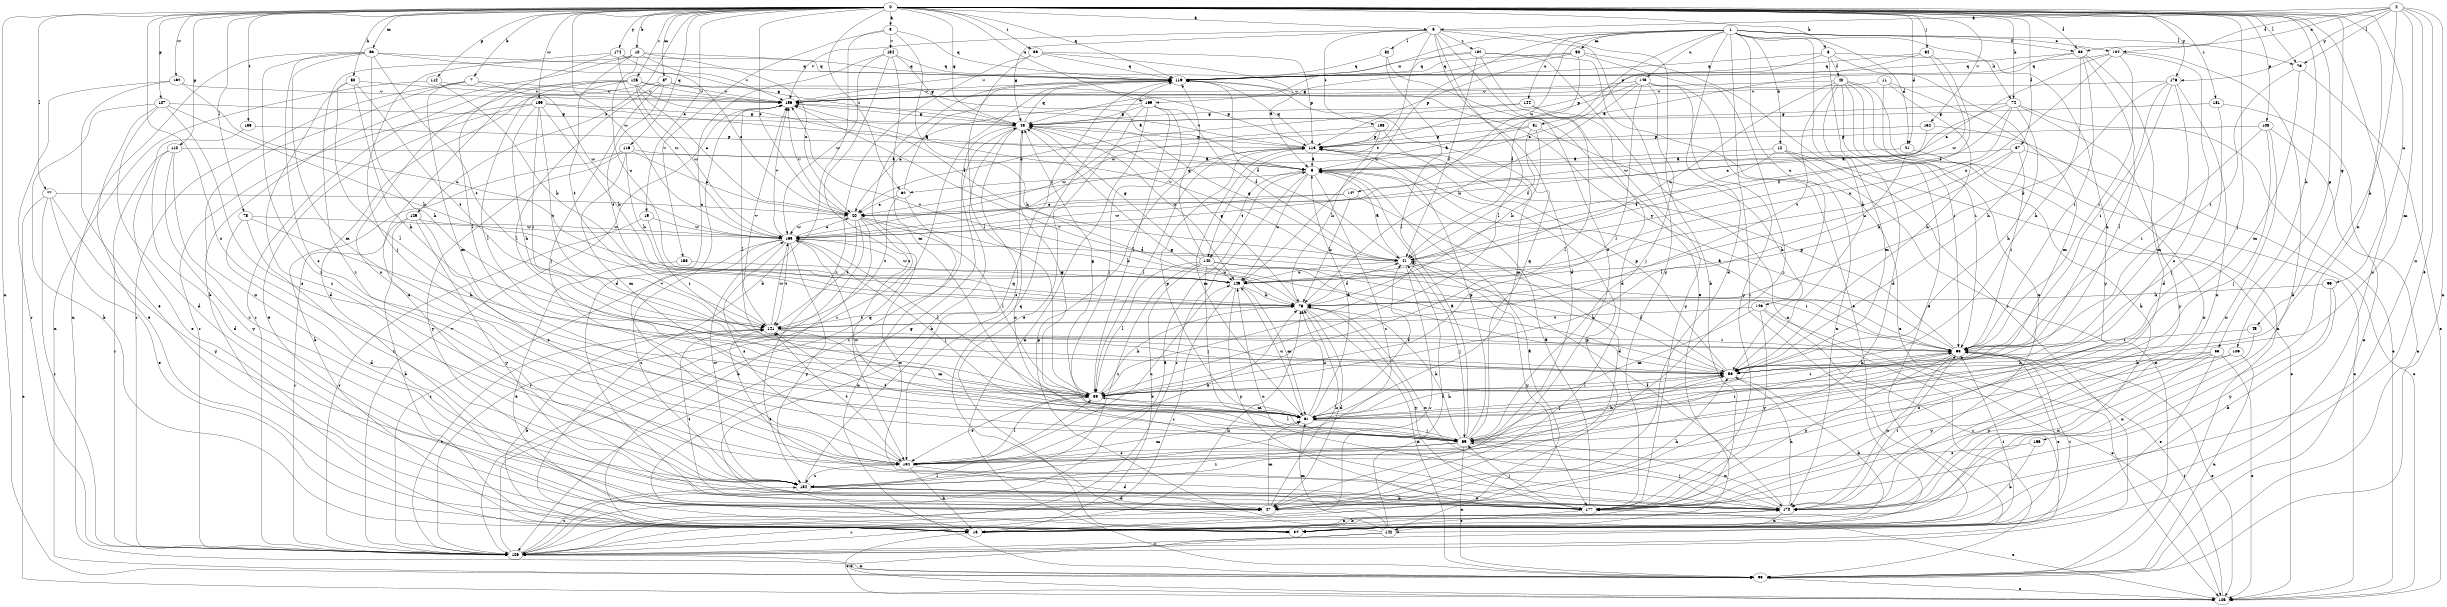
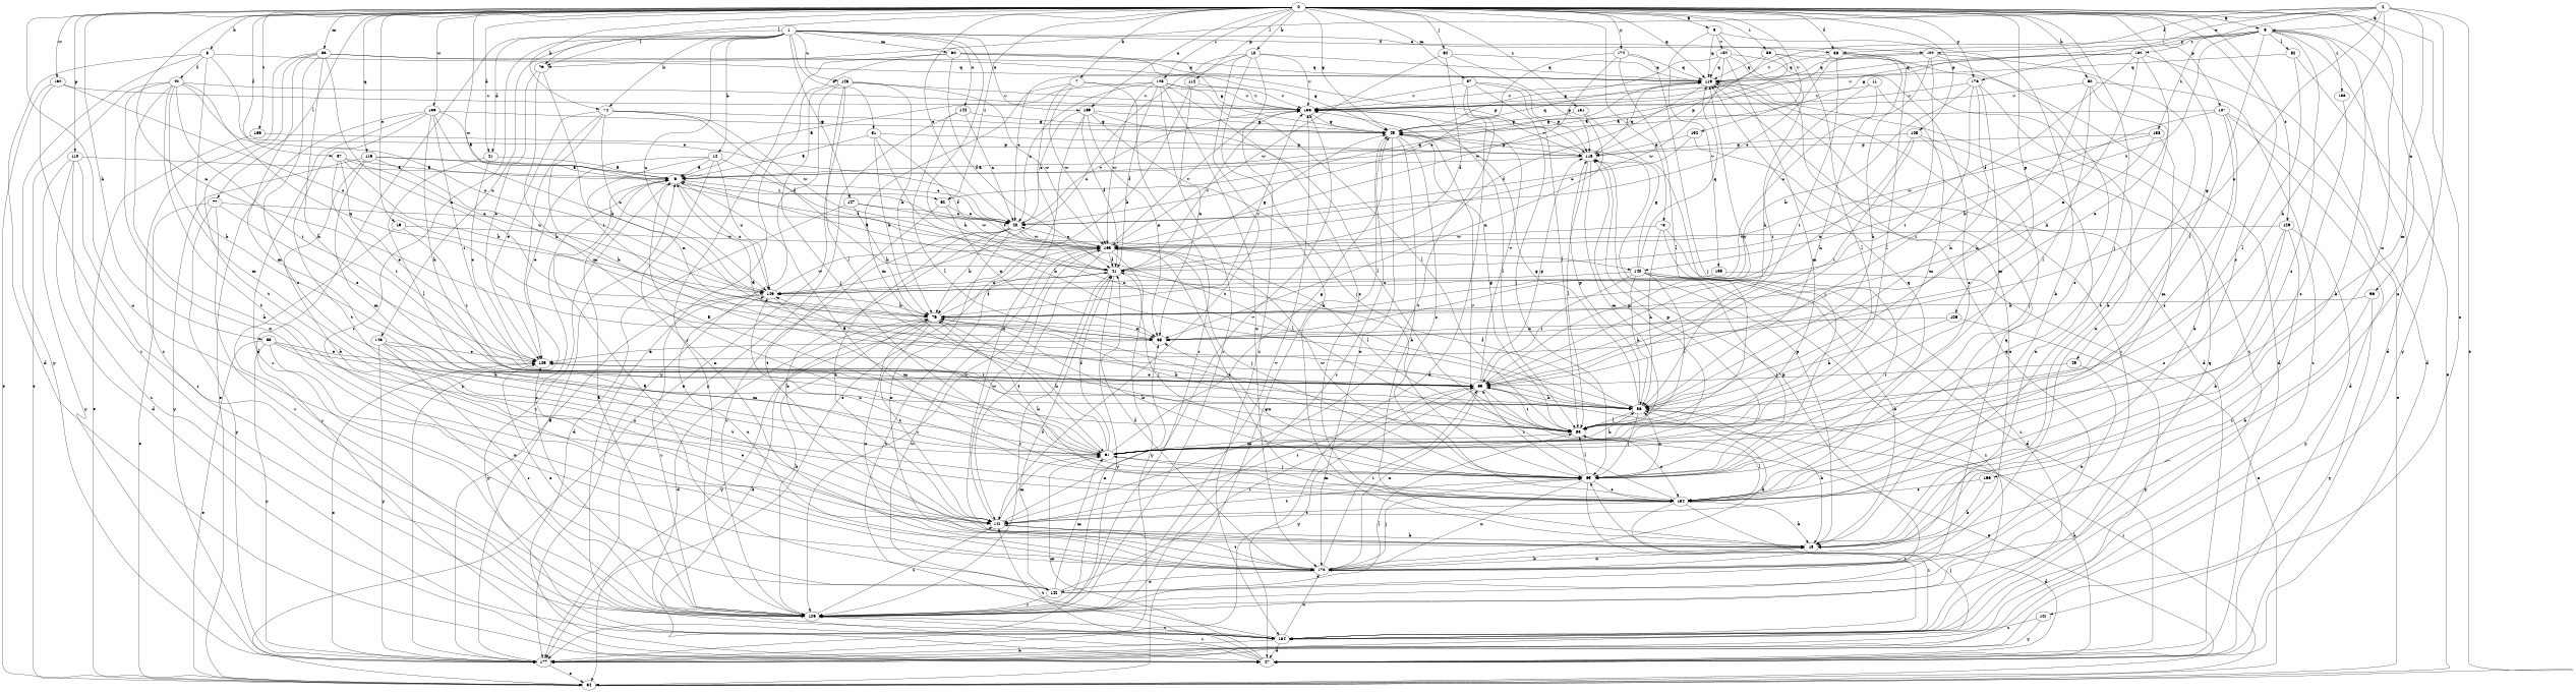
  strict digraph {
    0
    3
    5
    7
    8
    10
    19
    20
    21
    37
    38
    45
    49
    50
    55
    59
    62
    64
    69
    74
    77
    78
    79
    86
    87
    96
    98
+   101
    106
    107
    108
    110
    112
    116
    119
    125
    129
    134
    136
    142
    152
    159
    162
    163
    166
    169
    174
    176
    181
    56
    13
    154
    155
    27
    82
    83
    138
    140
    156
    177
    182
+   183
    126
    91
    170
    40
    149
    184
    141
    11
    63
    76
    6
    105
    113
    34
    41
    1
    12
    31
    90
    104
    143
    144
    146
    147
    2
    0 -> 3 [label=a]
    0 -> 5 [label=a]
    0 -> 7 [label=b]
    0 -> 8 [label=b]
    0 -> 10 [label=b]
    0 -> 19 [label=c]
    0 -> 20 [label=c]
    0 -> 21 [label=d]
    0 -> 37 [label=f]
    0 -> 38 [label=f]
    0 -> 45 [label=g]
    0 -> 49 [label=g]
    0 -> 50 [label=h]
    0 -> 55 [label=h]
    0 -> 59 [label=i]
    0 -> 62 [label=i]
    0 -> 64 [label=j]
    0 -> 69 [label=j]
    0 -> 74 [label=k]
    0 -> 77 [label=l]
    0 -> 78 [label=l]
    0 -> 79 [label=l]
    0 -> 86 [label=m]
    0 -> 87 [label=m]
    0 -> 96 [label=n]
    0 -> 98 [label=n]
+   0 -> 101 [label=o]
    0 -> 106 [label=p]
    0 -> 107 [label=p]
    0 -> 108 [label=p]
    0 -> 110 [label=p]
    0 -> 112 [label=p]
    0 -> 116 [label=q]
    0 -> 119 [label=q]
    0 -> 125 [label=r]
    0 -> 129 [label=s]
    0 -> 134 [label=s]
    0 -> 136 [label=t]
    0 -> 142 [label=u]
    0 -> 152 [label=v]
    0 -> 159 [label=w]
    0 -> 162 [label=w]
    0 -> 163 [label=w]
    0 -> 166 [label=x]
    0 -> 169 [label=x]
    0 -> 174 [label=y]
    0 -> 176 [label=y]
    0 -> 181 [label=z]
    3 -> 119 [label=q]
    3 -> 56 [label=h]
    3 -> 13 [label=b]
    3 -> 154 [label=v]
    3 -> 155 [label=v]
    5 -> 49 [label=g]
    5 -> 134 [label=s]
    5 -> 13 [label=b]
    5 -> 27 [label=d]
    5 -> 82 [label=l]
    5 -> 83 [label=l]
    5 -> 138 [label=t]
    5 -> 140 [label=t]
    5 -> 156 [label=v]
    5 -> 177 [label=y]
    5 -> 182 [label=z]
+   5 -> 183 [label=z]
    7 -> 163 [label=w]
    7 -> 156 [label=v]
    7 -> 126 [label=r]
    7 -> 91 [label=m]
    7 -> 170 [label=x]
    8 -> 20 [label=c]
    8 -> 119 [label=q]
    8 -> 56 [label=h]
    8 -> 27 [label=d]
    8 -> 177 [label=y]
    8 -> 40 [label=f]
    10 -> 20 [label=c]
    10 -> 119 [label=q]
    10 -> 13 [label=b]
    10 -> 156 [label=v]
    10 -> 149 [label=u]
    10 -> 184 [label=z]
    10 -> 141 [label=t]
    19 -> 163 [label=w]
    19 -> 126 [label=r]
    19 -> 63 [label=i]
    20 -> 163 [label=w]
    20 -> 13 [label=b]
    20 -> 83 [label=l]
    20 -> 156 [label=v]
    20 -> 126 [label=r]
    20 -> 170 [label=x]
    20 -> 141 [label=t]
    20 -> 76 [label=k]
    21 -> 83 [label=l]
    21 -> 6 [label=a]
    21 -> 105 [label=o]
    37 -> 149 [label=u]
    37 -> 63 [label=i]
    37 -> 76 [label=k]
    37 -> 6 [label=a]
    37 -> 105 [label=o]
    38 -> 119 [label=q]
    38 -> 56 [label=h]
    38 -> 27 [label=d]
    38 -> 83 [label=l]
    38 -> 63 [label=i]
    38 -> 6 [label=a]
    45 -> 170 [label=x]
    45 -> 63 [label=i]
    49 -> 119 [label=q]
    49 -> 134 [label=s]
    49 -> 13 [label=b]
    49 -> 126 [label=r]
    49 -> 170 [label=x]
-   49 -> 149 [label=u]
+   12 -> 149 [label=u]
    49 -> 113 [label=p]
    50 -> 56 [label=h]
    50 -> 83 [label=l]
    50 -> 156 [label=v]
    50 -> 184 [label=z]
    50 -> 141 [label=t]
    55 -> 134 [label=s]
    55 -> 56 [label=h]
    55 -> 177 [label=y]
    55 -> 170 [label=x]
    55 -> 105 [label=o]
    55 -> 34 [label=e]
    59 -> 119 [label=q]
    59 -> 83 [label=l]
    59 -> 184 [label=z]
    59 -> 6 [label=a]
    59 -> 113 [label=p]
    62 -> 20 [label=c]
    62 -> 98 [label=n]
    62 -> 119 [label=q]
    62 -> 141 [label=t]
    64 -> 119 [label=q]
    64 -> 163 [label=w]
    64 -> 113 [label=p]
    64 -> 41 [label=f]
    69 -> 98 [label=n]
    69 -> 119 [label=q]
    69 -> 134 [label=s]
    69 -> 163 [label=w]
    69 -> 56 [label=h]
    69 -> 83 [label=l]
    69 -> 170 [label=x]
    69 -> 184 [label=z]
    69 -> 141 [label=t]
    69 -> 63 [label=i]
    69 -> 76 [label=k]
    69 -> 6 [label=a]
    69 -> 113 [label=p]
    74 -> 49 [label=g]
    74 -> 163 [label=w]
    74 -> 56 [label=h]
    74 -> 177 [label=y]
    74 -> 149 [label=u]
    74 -> 105 [label=o]
    74 -> 41 [label=f]
    77 -> 20 [label=c]
    77 -> 177 [label=y]
    77 -> 126 [label=r]
    77 -> 105 [label=o]
    77 -> 34 [label=e]
    78 -> 163 [label=w]
    78 -> 56 [label=h]
    78 -> 27 [label=d]
    78 -> 184 [label=z]
    79 -> 91 [label=m]
    79 -> 63 [label=i]
    79 -> 105 [label=o]
    86 -> 49 [label=g]
    86 -> 98 [label=n]
    86 -> 119 [label=q]
    86 -> 134 [label=s]
    86 -> 56 [label=h]
    86 -> 91 [label=m]
    86 -> 184 [label=z]
    86 -> 141 [label=t]
    87 -> 69 [label=j]
    87 -> 27 [label=d]
    87 -> 83 [label=l]
    87 -> 156 [label=v]
    87 -> 141 [label=t]
    87 -> 113 [label=p]
    96 -> 13 [label=b]
    96 -> 177 [label=y]
    96 -> 76 [label=k]
    98 -> 105 [label=o]
+   101 -> 177 [label=y]
+   101 -> 184 [label=z]
    106 -> 98 [label=n]
    106 -> 56 [label=h]
    106 -> 177 [label=y]
    107 -> 49 [label=g]
    107 -> 134 [label=s]
    107 -> 13 [label=b]
    107 -> 27 [label=d]
    107 -> 76 [label=k]
    107 -> 34 [label=e]
    108 -> 69 [label=j]
    108 -> 98 [label=n]
    108 -> 170 [label=x]
    108 -> 63 [label=i]
    108 -> 113 [label=p]
    110 -> 27 [label=d]
    110 -> 177 [label=y]
    110 -> 126 [label=r]
    110 -> 184 [label=z]
    110 -> 6 [label=a]
    112 -> 98 [label=n]
    112 -> 156 [label=v]
    112 -> 76 [label=k]
    116 -> 20 [label=c]
    116 -> 13 [label=b]
    116 -> 177 [label=y]
    116 -> 91 [label=m]
    116 -> 76 [label=k]
    116 -> 6 [label=a]
    119 -> 156 [label=v]
    119 -> 126 [label=r]
    119 -> 41 [label=f]
    125 -> 20 [label=c]
    125 -> 134 [label=s]
    125 -> 163 [label=w]
    125 -> 83 [label=l]
    125 -> 156 [label=v]
    125 -> 126 [label=r]
    125 -> 170 [label=x]
    125 -> 6 [label=a]
    125 -> 41 [label=f]
    129 -> 134 [label=s]
    129 -> 163 [label=w]
    129 -> 13 [label=b]
    129 -> 177 [label=y]
    129 -> 126 [label=r]
    134 -> 13 [label=b]
    134 -> 27 [label=d]
    134 -> 83 [label=l]
    134 -> 156 [label=v]
    134 -> 91 [label=m]
    134 -> 149 [label=u]
    134 -> 184 [label=z]
    134 -> 141 [label=t]
    134 -> 76 [label=k]
    136 -> 113 [label=p]
    136 -> 34 [label=e]
    142 -> 119 [label=q]
    142 -> 126 [label=r]
    142 -> 91 [label=m]
    142 -> 63 [label=i]
    142 -> 6 [label=a]
    142 -> 105 [label=o]
    142 -> 113 [label=p]
    142 -> 41 [label=f]
    152 -> 20 [label=c]
    152 -> 170 [label=x]
    152 -> 113 [label=p]
    159 -> 49 [label=g]
    159 -> 56 [label=h]
    159 -> 126 [label=r]
    159 -> 141 [label=t]
    159 -> 63 [label=i]
    159 -> 76 [label=k]
    159 -> 6 [label=a]
    159 -> 34 [label=e]
    162 -> 156 [label=v]
    162 -> 126 [label=r]
    162 -> 149 [label=u]
    162 -> 34 [label=e]
    163 -> 20 [label=c]
    163 -> 69 [label=j]
    163 -> 134 [label=s]
    163 -> 83 [label=l]
    163 -> 156 [label=v]
    163 -> 177 [label=y]
    163 -> 126 [label=r]
    163 -> 184 [label=z]
    163 -> 141 [label=t]
    163 -> 41 [label=f]
    166 -> 134 [label=s]
    166 -> 13 [label=b]
    169 -> 20 [label=c]
    169 -> 49 [label=g]
    169 -> 69 [label=j]
    169 -> 98 [label=n]
    169 -> 83 [label=l]
    169 -> 34 [label=e]
    169 -> 41 [label=f]
    174 -> 20 [label=c]
    174 -> 69 [label=j]
    174 -> 119 [label=q]
    174 -> 163 [label=w]
    174 -> 83 [label=l]
    176 -> 56 [label=h]
    176 -> 156 [label=v]
    176 -> 91 [label=m]
    176 -> 170 [label=x]
    176 -> 63 [label=i]
    176 -> 76 [label=k]
    181 -> 49 [label=g]
    181 -> 69 [label=j]
    181 -> 98 [label=n]
    56 -> 49 [label=g]
    56 -> 69 [label=j]
    56 -> 13 [label=b]
    56 -> 83 [label=l]
    56 -> 113 [label=p]
    56 -> 41 [label=f]
    13 -> 170 [label=x]
    13 -> 105 [label=o]
    13 -> 113 [label=p]
    154 -> 49 [label=g]
    154 -> 119 [label=q]
    154 -> 134 [label=s]
    154 -> 163 [label=w]
    154 -> 27 [label=d]
    154 -> 91 [label=m]
    155 -> 149 [label=u]
    155 -> 34 [label=e]
    27 -> 56 [label=h]
    27 -> 126 [label=r]
    27 -> 91 [label=m]
    27 -> 141 [label=t]
    27 -> 76 [label=k]
    82 -> 119 [label=q]
    82 -> 83 [label=l]
    82 -> 34 [label=e]
    83 -> 49 [label=g]
    83 -> 134 [label=s]
    83 -> 91 [label=m]
    83 -> 63 [label=i]
    83 -> 76 [label=k]
    138 -> 163 [label=w]
    138 -> 91 [label=m]
    138 -> 76 [label=k]
    138 -> 113 [label=p]
    140 -> 49 [label=g]
    140 -> 69 [label=j]
    140 -> 119 [label=q]
    140 -> 56 [label=h]
    140 -> 13 [label=b]
    140 -> 83 [label=l]
    140 -> 149 [label=u]
    140 -> 184 [label=z]
    140 -> 63 [label=i]
    156 -> 49 [label=g]
    156 -> 83 [label=l]
    177 -> 69 [label=j]
    177 -> 6 [label=a]
    177 -> 105 [label=o]
    177 -> 34 [label=e]
    182 -> 98 [label=n]
    182 -> 119 [label=q]
    182 -> 27 [label=d]
    182 -> 156 [label=v]
    182 -> 105 [label=o]
    182 -> 41 [label=f]
+   183 -> 134 [label=s]
    126 -> 98 [label=n]
    126 -> 119 [label=q]
    126 -> 83 [label=l]
    126 -> 156 [label=v]
    126 -> 184 [label=z]
    126 -> 141 [label=t]
    126 -> 76 [label=k]
    126 -> 6 [label=a]
    91 -> 49 [label=g]
    91 -> 69 [label=j]
    91 -> 56 [label=h]
    91 -> 149 [label=u]
    91 -> 76 [label=k]
    91 -> 6 [label=a]
    91 -> 113 [label=p]
    91 -> 41 [label=f]
    170 -> 69 [label=j]
    170 -> 142 [label=x]
    170 -> 56 [label=h]
    170 -> 13 [label=b]
    170 -> 149 [label=u]
    170 -> 141 [label=t]
    170 -> 63 [label=i]
    170 -> 41 [label=f]
    40 -> 98 [label=n]
    40 -> 13 [label=b]
    40 -> 156 [label=v]
    40 -> 91 [label=m]
    40 -> 170 [label=x]
    40 -> 149 [label=u]
    40 -> 141 [label=t]
    40 -> 63 [label=i]
    40 -> 34 [label=e]
    149 -> 163 [label=w]
    149 -> 177 [label=y]
    149 -> 126 [label=r]
    149 -> 91 [label=m]
    149 -> 76 [label=k]
    184 -> 119 [label=q]
    184 -> 163 [label=w]
    184 -> 27 [label=d]
    184 -> 177 [label=b]
    184 -> 170 [label=x]
    141 -> 163 [label=w]
    141 -> 13 [label=b]
    141 -> 156 [label=v]
    141 -> 91 [label=m]
    141 -> 63 [label=i]
    11 -> 56 [label=h]
    11 -> 156 [label=v]
    11 -> 91 [label=m]
    11 -> 63 [label=i]
    63 -> 119 [label=y]
    63 -> 56 [label=h]
    63 -> 156 [label=v]
    63 -> 177 [label=y]
    63 -> 170 [label=x]
    63 -> 6 [label=a]
    63 -> 105 [label=o]
    63 -> 113 [label=p]
    63 -> 34 [label=e]
-   76 -> 49 [label=g]
    76 -> 98 [label=n]
    76 -> 27 [label=d]
    76 -> 156 [label=v]
    76 -> 177 [label=y]
    76 -> 170 [label=x]
    76 -> 141 [label=t]
    76 -> 41 [label=f]
    6 -> 62 [label=i]
    6 -> 140 [label=t]
    6 -> 126 [label=r]
    6 -> 149 [label=u]
    6 -> 184 [label=z]
    105 -> 63 [label=i]
    113 -> 119 [label=q]
    113 -> 83 [label=l]
    113 -> 156 [label=v]
    113 -> 91 [label=m]
    113 -> 6 [label=a]
    34 -> 49 [label=g]
    34 -> 63 [label=i]
    41 -> 49 [label=g]
    41 -> 69 [label=j]
    41 -> 156 [label=v]
    41 -> 177 [label=y]
    41 -> 126 [label=r]
    41 -> 149 [label=u]
    41 -> 6 [label=a]
    1 -> 21 [label=d]
    1 -> 38 [label=f]
    1 -> 74 [label=k]
    1 -> 79 [label=l]
    1 -> 169 [label=x]
    1 -> 56 [label=h]
    1 -> 27 [label=d]
    1 -> 126 [label=r]
    1 -> 149 [label=u]
    1 -> 12 [label=b]
    1 -> 31 [label=e]
    1 -> 90 [label=m]
    1 -> 104 [label=o]
    1 -> 143 [label=u]
    1 -> 144 [label=u]
    1 -> 146 [label=u]
    1 -> 147 [label=u]
    12 -> 98 [label=n]
    12 -> 170 [label=x]
    12 -> 6 [label=a]
    12 -> 105 [label=o]
    12 -> 41 [label=f]
    31 -> 56 [label=h]
    31 -> 76 [label=k]
    31 -> 6 [label=a]
    31 -> 113 [label=p]
    31 -> 41 [label=f]
    90 -> 49 [label=g]
    90 -> 119 [label=q]
    90 -> 126 [label=r]
    90 -> 184 [label=z]
    90 -> 113 [label=p]
    90 -> 41 [label=f]
    104 -> 20 [label=c]
    104 -> 119 [label=q]
    104 -> 134 [label=s]
    104 -> 13 [label=b]
    104 -> 149 [label=u]
    104 -> 63 [label=i]
    143 -> 69 [label=j]
    143 -> 163 [label=w]
    143 -> 83 [label=l]
    143 -> 156 [label=v]
    143 -> 177 [label=y]
    143 -> 76 [label=k]
    143 -> 34 [label=e]
    144 -> 20 [label=c]
    144 -> 49 [label=g]
    144 -> 83 [label=l]
    144 -> 177 [label=y]
    146 -> 177 [label=y]
    146 -> 126 [label=r]
    146 -> 91 [label=m]
    146 -> 141 [label=t]
    146 -> 105 [label=o]
    147 -> 20 [label=c]
    147 -> 163 [label=w]
    147 -> 27 [label=d]
    147 -> 76 [label=k]
    2 -> 5 [label=a]
    2 -> 38 [label=f]
    2 -> 79 [label=l]
    2 -> 98 [label=n]
    2 -> 176 [label=y]
    2 -> 56 [label=h]
    2 -> 91 [label=m]
    2 -> 170 [label=x]
    2 -> 34 [label=e]
    2 -> 104 [label=o]
  }
